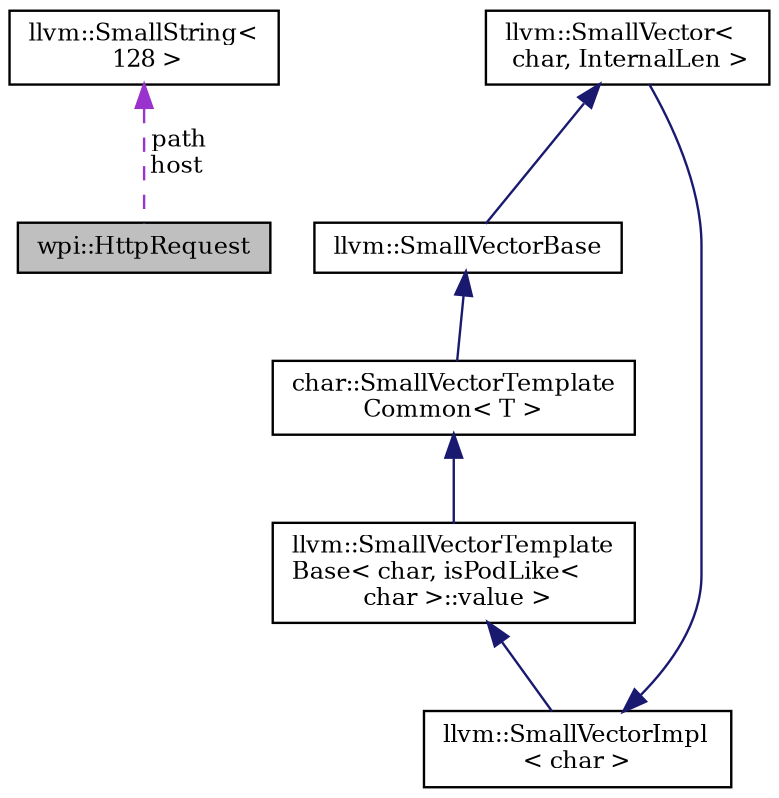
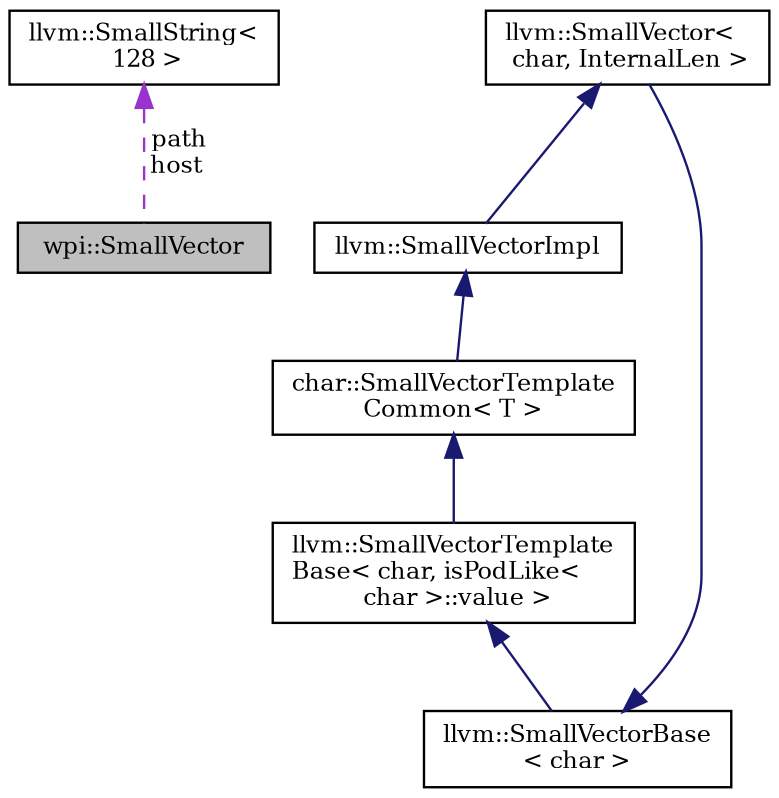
  digraph {
    fontname="DejaVu Serif"
    node [color=black fillcolor=white fontname="DejaVu Serif" fontsize=10 shape=record style=filled]
    edge [color=midnightblue dir=back fontname="DejaVu Serif" fontsize=10 labelfontname=Helvetica labelfontsize=10 style=solid]
-   n1 [fillcolor=grey75 fontcolor=black height=0.2 label="wpi::HttpRequest" width=0.4]
+   n1 [fillcolor=grey75 fontcolor=black height=0.2 label="wpi::SmallVector" width=0.4]
    n2 [height=0.2 label="llvm::SmallString\<\l 128 \>" width=0.4]
    n3 [height=0.2 label="llvm::SmallVector\<\l char, InternalLen \>" width=0.4]
-   n4 [height=0.2 label="llvm::SmallVectorBase" width=0.4]
-   n5 [height=0.2 label="llvm::SmallVectorImpl\l\< char \>" width=0.4]
+   n4 [height=0.2 label="llvm::SmallVectorImpl" width=0.4]
+   n5 [height=0.2 label="llvm::SmallVectorBase\l\< char \>" width=0.4]
    n6 [height=0.2 label="llvm::SmallVectorTemplate\lBase\< char, isPodLike\<\l char \>::value \>" width=0.4]
    n7 [height=0.2 label="char::SmallVectorTemplate\lCommon\< T \>" width=0.4]
    n2 -> n1 [color=darkorchid3 label=" path\nhost" style=dashed]
    n3 -> n4
    n4 -> n7
    n5 -> n3
    n6 -> n5
    n7 -> n6
  }
